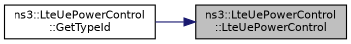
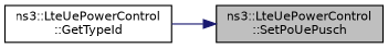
  digraph {
    rankdir=RL
    node [color=black fontname=Helvetica fontsize=10 shape=record style=filled]
-   n1 [fillcolor=grey75 fontcolor=black height=0.2 label="ns3::LteUePowerControl\l::LteUePowerControl" width=0.4]
+   n1 [fillcolor=grey75 fontcolor=black height=0.2 label="ns3::LteUePowerControl\l::SetPoUePusch" width=0.4]
    n2 [fillcolor=white height=0.2 label="ns3::LteUePowerControl\l::GetTypeId" width=0.4]
    n1 -> n2 [color=midnightblue dir=back fontname=Helvetica fontsize=10 labelfontname=Helvetica labelfontsize=10 style=solid]
  }
